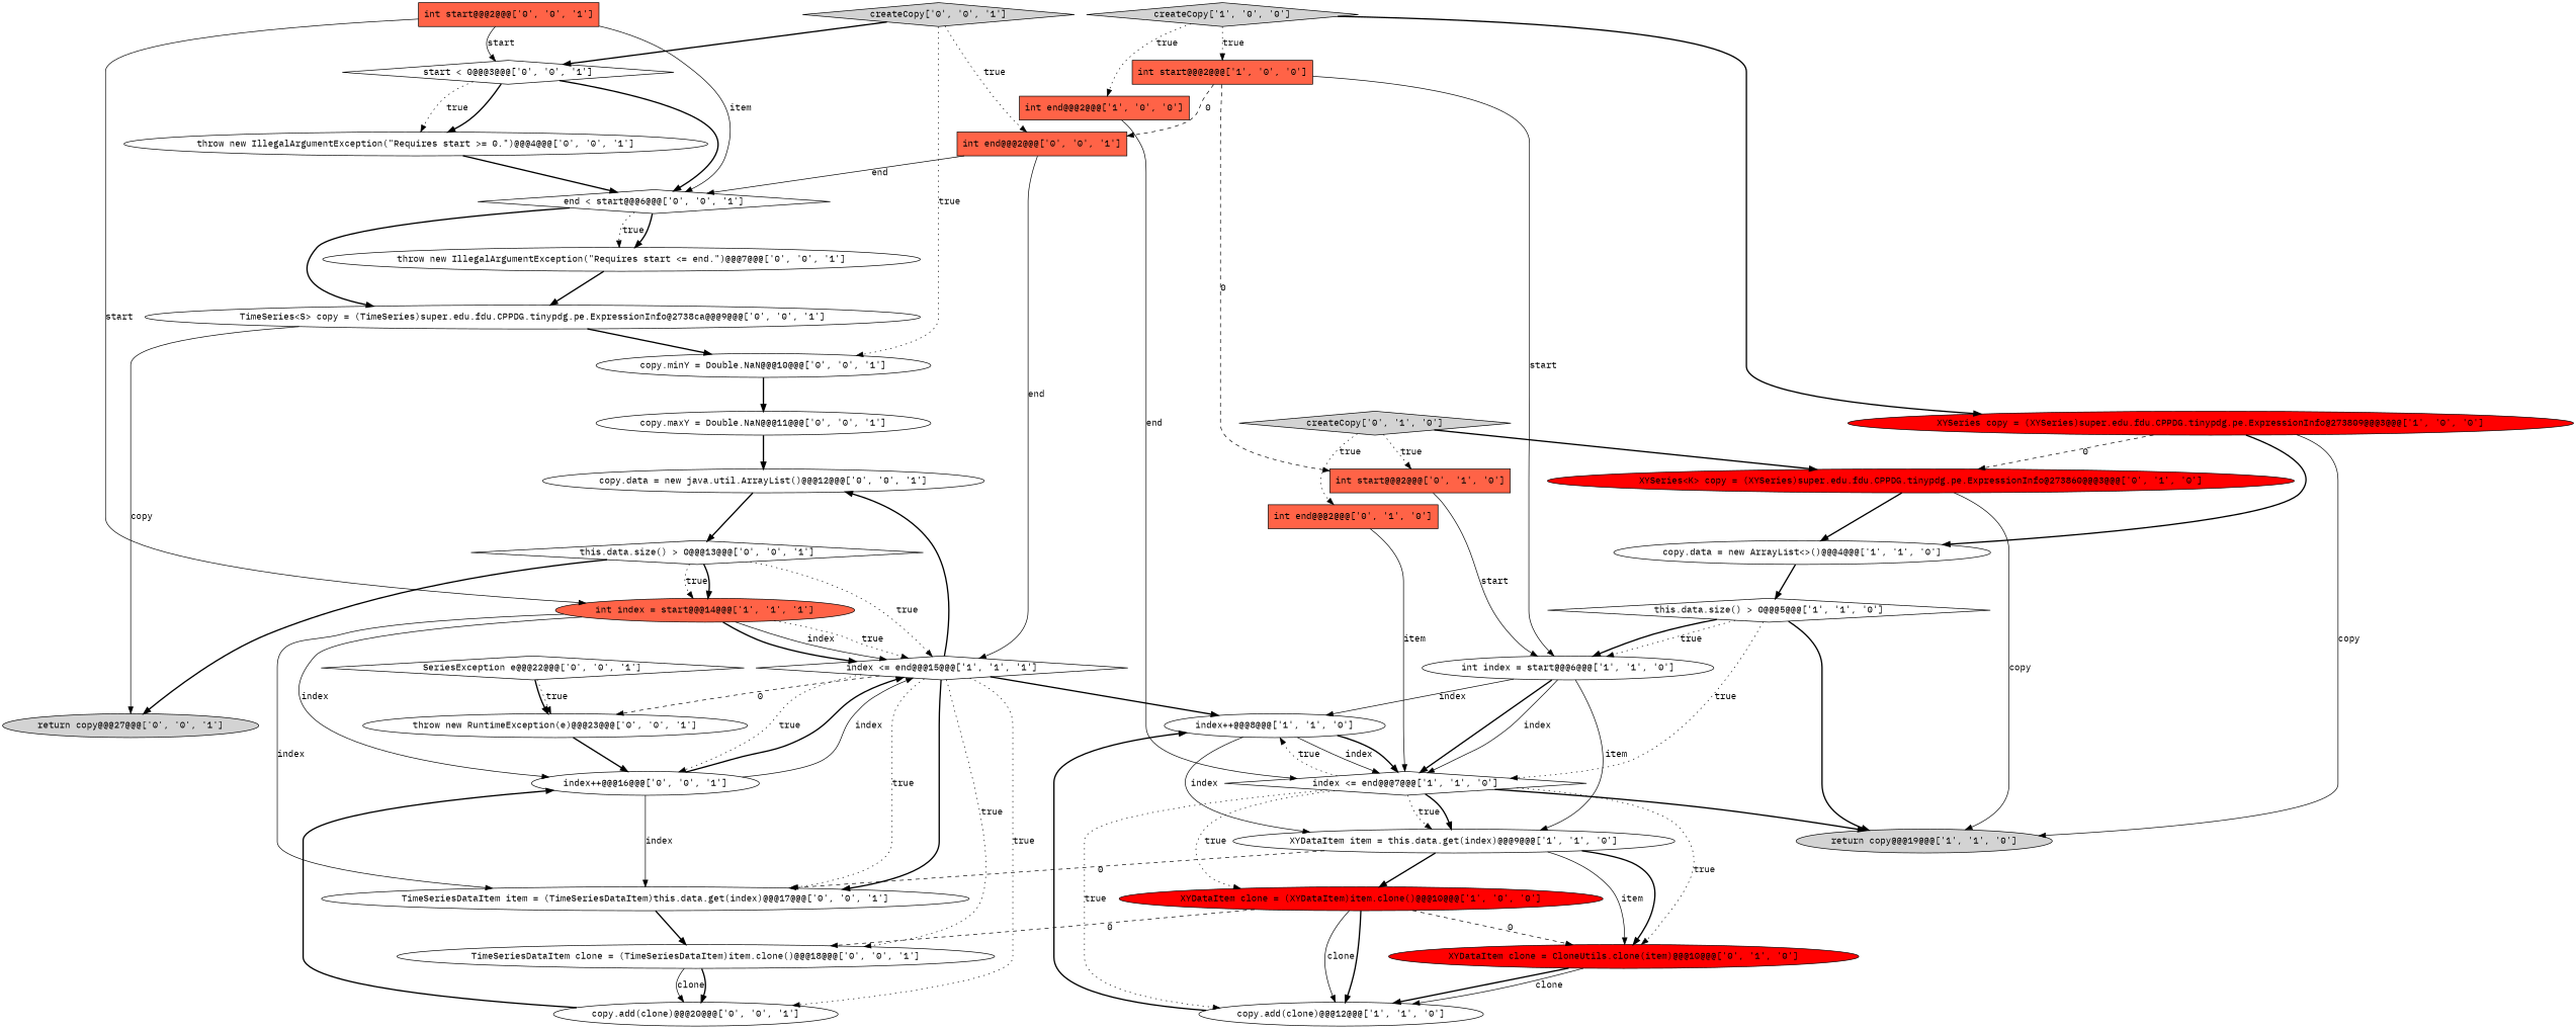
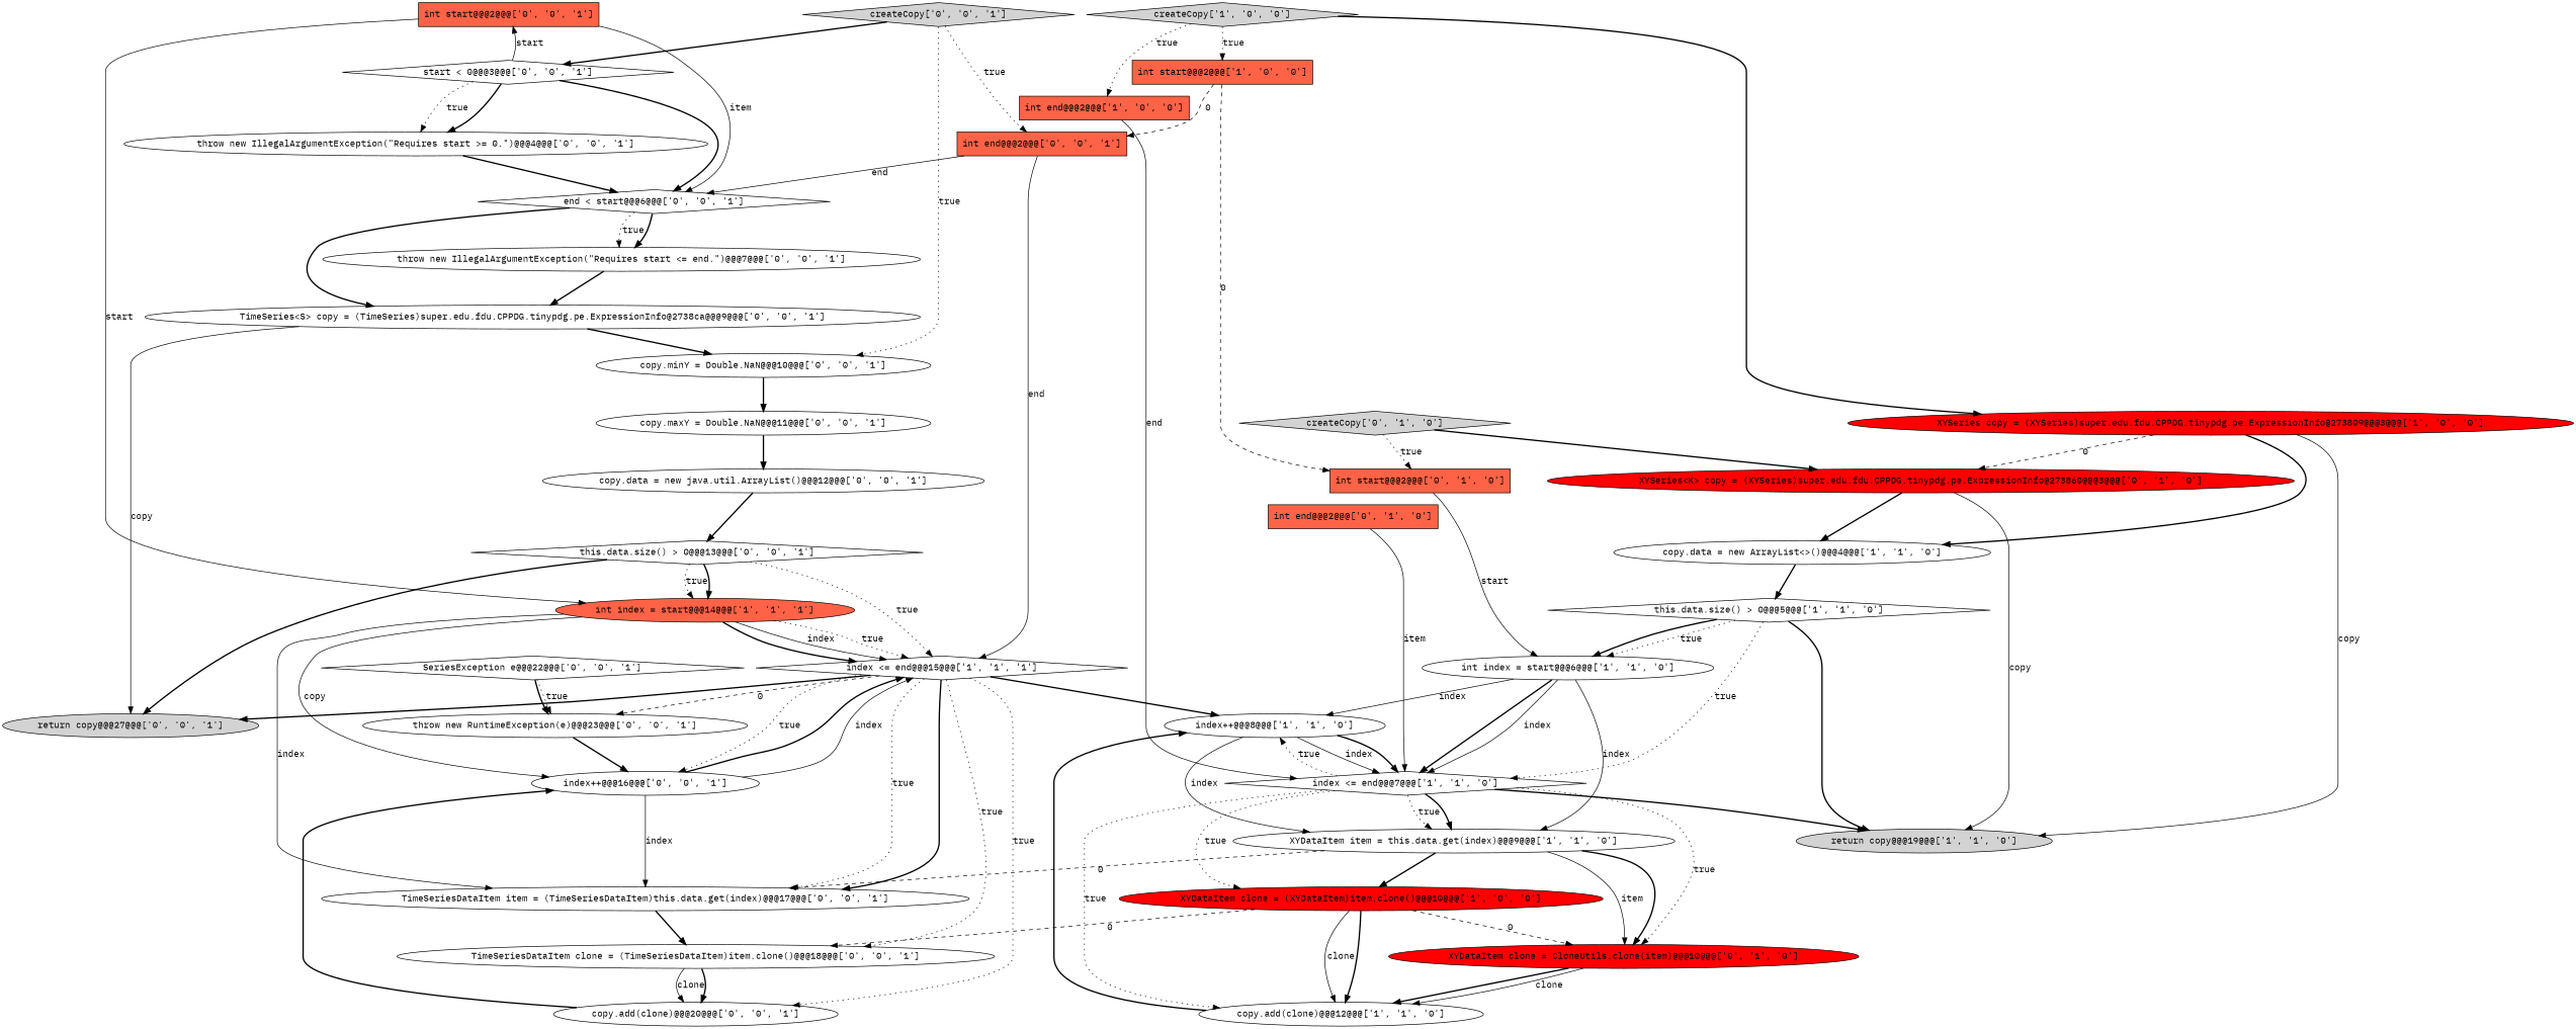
  digraph {
    fontname="IBM Plex Mono"
    node [fillcolor=white fontname="IBM Plex Mono" shape=ellipse style=filled]
    edge [fontname="IBM Plex Mono" style=bold]
    n1 [label="copy.maxY = Double.NaN@@@11@@@['0', '0', '1']"]
    n2 [label="copy.data = new java.util.ArrayList()@@@12@@@['0', '0', '1']"]
    n3 [label="this.data.size() > 0@@@13@@@['0', '0', '1']" shape=diamond]
    n4 [fillcolor=tomato label="int end@@@2@@@['1', '0', '0']" shape=box]
    n5 [label="index <= end@@@7@@@['1', '1', '0']" shape=diamond]
    n6 [label="index++@@@8@@@['1', '1', '0']"]
    n7 [fillcolor=lightgray label="return copy@@@19@@@['1', '1', '0']"]
    n8 [fillcolor=red label="XYDataItem clone = (XYDataItem)item.clone()@@@10@@@['1', '0', '0']"]
    n9 [label="copy.add(clone)@@@12@@@['1', '1', '0']"]
    n10 [fillcolor=red label="XYDataItem clone = CloneUtils.clone(item)@@@10@@@['0', '1', '0']"]
    n11 [label="XYDataItem item = this.data.get(index)@@@9@@@['1', '1', '0']"]
    n12 [fillcolor=tomato label="int start@@@2@@@['1', '0', '0']" shape=box]
    n13 [fillcolor=tomato label="int end@@@2@@@['0', '0', '1']" shape=box]
    n14 [fillcolor=tomato label="int start@@@2@@@['0', '1', '0']" shape=box]
    n15 [label="int index = start@@@6@@@['1', '1', '0']"]
    n16 [label="end < start@@@6@@@['0', '0', '1']" shape=diamond]
    n17 [label="index <= end@@@15@@@['1', '1', '1']" shape=diamond]
    n18 [fillcolor=lightgray label="createCopy['1', '0', '0']" shape=diamond]
    n19 [fillcolor=red label="XYSeries copy = (XYSeries)super.edu.fdu.CPPDG.tinypdg.pe.ExpressionInfo@273809@@@3@@@['1', '0', '0']"]
    n20 [fillcolor=red label="XYSeries<K> copy = (XYSeries)super.edu.fdu.CPPDG.tinypdg.pe.ExpressionInfo@273860@@@3@@@['0', '1', '0']"]
    n21 [label="copy.data = new ArrayList<>()@@@4@@@['1', '1', '0']"]
    n22 [label="TimeSeriesDataItem clone = (TimeSeriesDataItem)item.clone()@@@18@@@['0', '0', '1']"]
    n23 [label="TimeSeriesDataItem item = (TimeSeriesDataItem)this.data.get(index)@@@17@@@['0', '0', '1']"]
    n24 [label="throw new IllegalArgumentException(\"Requires start <= end.\")@@@7@@@['0', '0', '1']"]
    n25 [label="TimeSeries<S> copy = (TimeSeries)super.edu.fdu.CPPDG.tinypdg.pe.ExpressionInfo@2738ca@@@9@@@['0', '0', '1']"]
    n26 [label="index++@@@16@@@['0', '0', '1']"]
    n27 [label="copy.add(clone)@@@20@@@['0', '0', '1']"]
    n28 [fillcolor=lightgray label="return copy@@@27@@@['0', '0', '1']"]
    n29 [label="throw new RuntimeException(e)@@@23@@@['0', '0', '1']"]
    n30 [label="copy.minY = Double.NaN@@@10@@@['0', '0', '1']"]
    n31 [label="this.data.size() > 0@@@5@@@['1', '1', '0']" shape=diamond]
    n32 [fillcolor=tomato label="int end@@@2@@@['0', '1', '0']" shape=box]
    n33 [fillcolor=tomato label="int index = start@@@14@@@['1', '1', '1']"]
    n34 [label="throw new IllegalArgumentException(\"Requires start >= 0.\")@@@4@@@['0', '0', '1']"]
    n35 [label="start < 0@@@3@@@['0', '0', '1']" shape=diamond]
    n36 [fillcolor=tomato label="int start@@@2@@@['0', '0', '1']" shape=box]
    n37 [fillcolor=lightgray label="createCopy['0', '1', '0']" shape=diamond]
    n38 [fillcolor=lightgray label="createCopy['0', '0', '1']" shape=diamond]
    n39 [label="SeriesException e@@@22@@@['0', '0', '1']" shape=diamond]
    n1 -> n2
    n2 -> n3
    n3 -> n17 [label=true style=dotted]
    n3 -> n28
    n3 -> n33 [label=true style=dotted]
    n3 -> n33
    n4 -> n5 [label=end style=solid]
    n5 -> n6 [label=true style=dotted]
    n5 -> n7
    n5 -> n8 [label=true style=dotted]
    n5 -> n9 [label=true style=dotted]
    n5 -> n10 [label=true style=dotted]
    n5 -> n11 [label=true style=dotted]
    n5 -> n11
    n6 -> n5 [label=index style=solid]
    n6 -> n5
    n6 -> n11 [label=index style=solid]
    n8 -> n9 [label=clone style=solid]
    n8 -> n9
    n8 -> n10 [label=0 style=dashed]
    n8 -> n22 [label=0 style=dashed]
    n9 -> n6
    n10 -> n9
    n10 -> n9 [label=clone style=solid]
    n11 -> n8
    n11 -> n10
    n11 -> n10 [label=item style=solid]
    n11 -> n23 [label=0 style=dashed]
    n12 -> n13 [label=0 style=dashed]
    n12 -> n14 [label=0 style=dashed]
-   n12 -> n15 [label=start style=solid]
    n13 -> n16 [label=end style=solid]
    n13 -> n17 [label=end style=solid]
    n14 -> n15 [label=start style=solid]
    n15 -> n5
    n15 -> n5 [label=index style=solid]
    n15 -> n6 [label=index style=solid]
-   n15 -> n11 [label=item style=solid]
+   n15 -> n11 [label=index style=solid]
    n16 -> n24 [label=true style=dotted]
    n16 -> n24
    n16 -> n25
    n17 -> n6
    n17 -> n22 [label=true style=dotted]
    n17 -> n23 [label=true style=dotted]
    n17 -> n23
    n17 -> n26 [label=true style=dotted]
    n17 -> n27 [label=true style=dotted]
-   n17 -> n2
+   n17 -> n28
    n17 -> n29 [label=0 style=dashed]
    n18 -> n4 [label=true style=dotted]
    n18 -> n12 [label=true style=dotted]
    n18 -> n19
    n19 -> n7 [label=copy style=solid]
    n19 -> n20 [label=0 style=dashed]
    n19 -> n21
    n20 -> n7 [label=copy style=solid]
    n20 -> n21
    n21 -> n31
    n22 -> n27 [label=clone style=solid]
    n22 -> n27
    n23 -> n22
    n24 -> n25
    n25 -> n28 [label=copy style=solid]
    n25 -> n30
    n26 -> n17 [label=index style=solid]
    n26 -> n17
    n26 -> n23 [label=index style=solid]
    n27 -> n26
    n29 -> n26
    n30 -> n1
    n31 -> n5 [label=true style=dotted]
    n31 -> n7
    n31 -> n15 [label=true style=dotted]
    n31 -> n15
    n32 -> n5 [label=item style=solid]
    n33 -> n17
    n33 -> n17 [label=index style=solid]
    n33 -> n17 [label=true style=dotted]
    n33 -> n23 [label=index style=solid]
-   n33 -> n26 [label=index style=solid]
+   n33 -> n26 [label=copy style=solid]
    n34 -> n16
    n35 -> n16
    n35 -> n34 [label=true style=dotted]
    n35 -> n34
    n36 -> n16 [label=item style=solid]
    n36 -> n33 [label=start style=solid]
-   n36 -> n35 [label=start style=solid]
+   n35 -> n36 [label=start style=solid]
    n37 -> n14 [label=true style=dotted]
    n37 -> n20
-   n37 -> n32 [label=true style=dotted]
    n38 -> n13 [label=true style=dotted]
    n38 -> n30 [label=true style=dotted]
    n38 -> n35
    n39 -> n29 [label=true style=dotted]
    n39 -> n29
  }
